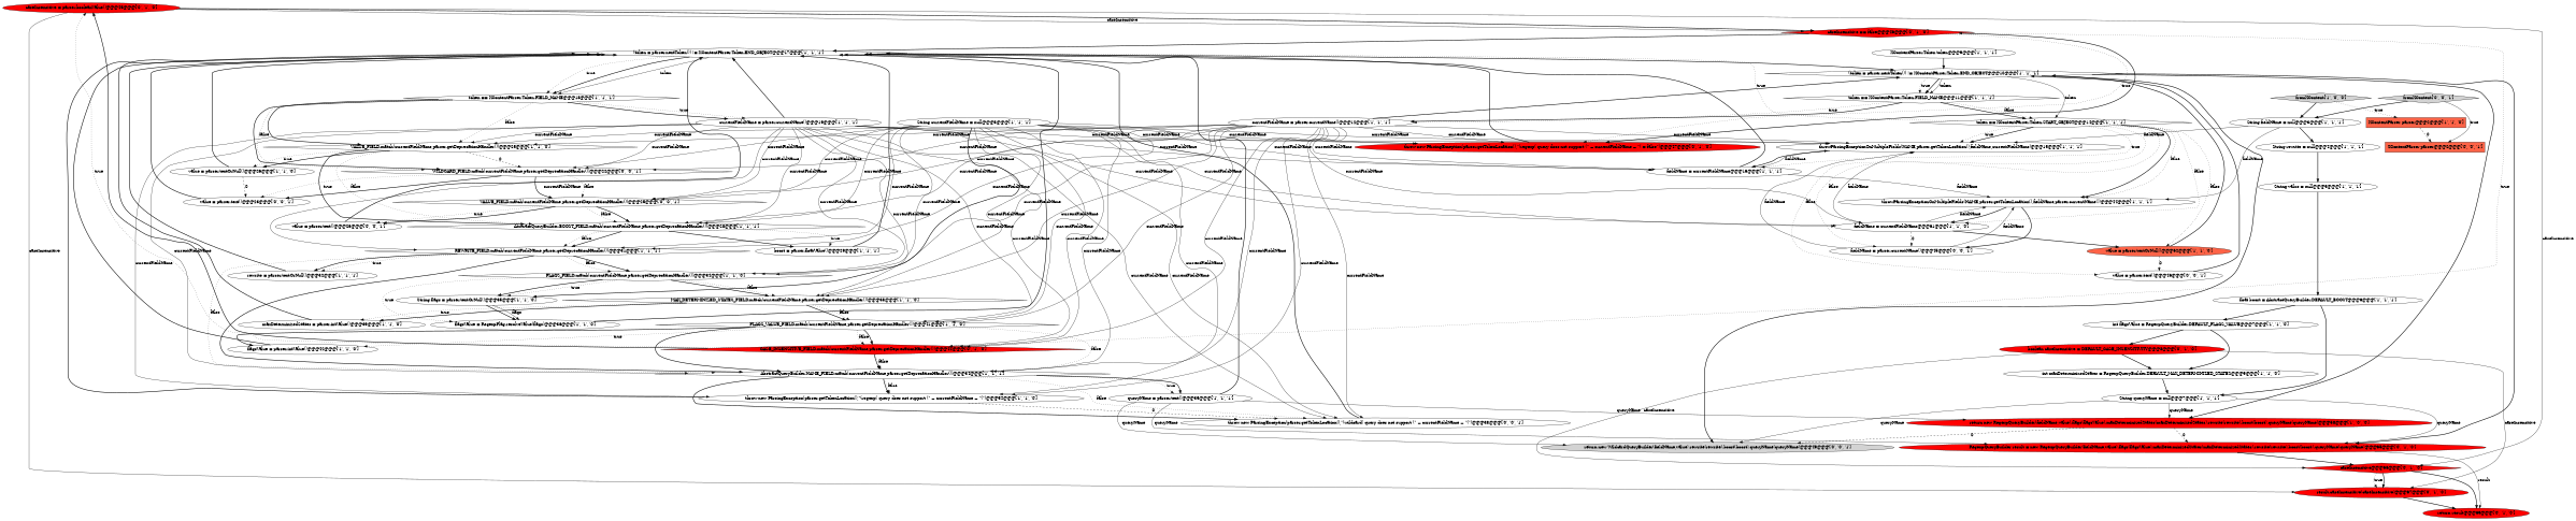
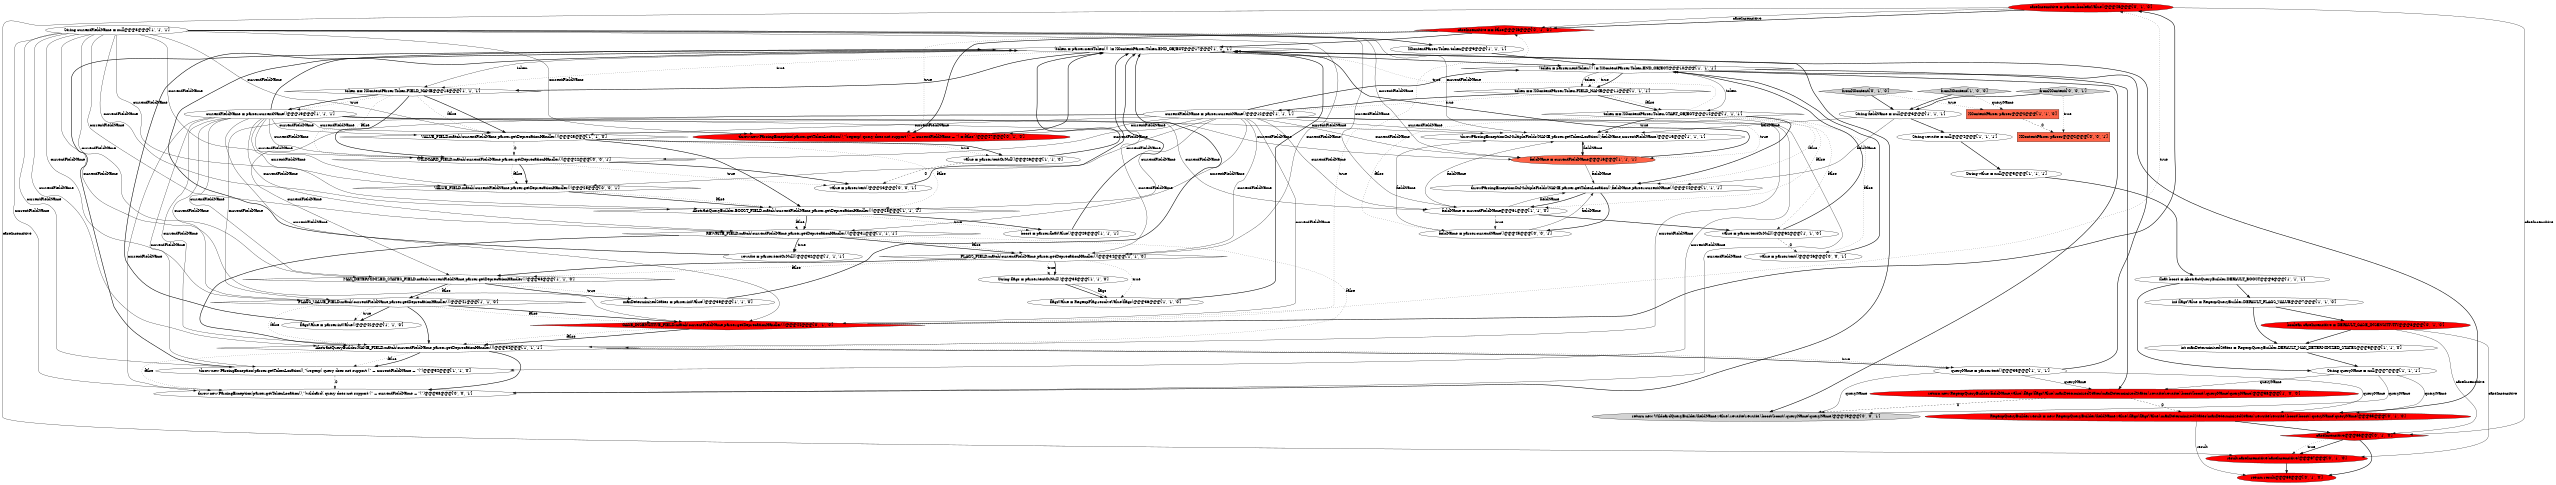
  digraph {
    node [fillcolor=white shape=ellipse style=filled]
    edge [style=bold]
    n1 [label="int flagsValue = RegexpQueryBuilder.DEFAULT_FLAGS_VALUE@@@7@@@['1', '1', '0']"]
    n2 [label="int maxDeterminizedStates = RegexpQueryBuilder.DEFAULT_MAX_DETERMINIZED_STATES@@@9@@@['1', '1', '0']"]
    n3 [fillcolor=red label="boolean caseInsensitive = DEFAULT_CASE_INSENSITIVITY@@@8@@@['0', '1', '0']"]
    n4 [label="String queryName = null@@@7@@@['1', '1', '1']"]
    n5 [fillcolor=red label="caseInsensitive@@@66@@@['0', '1', '0']" shape=diamond]
    n6 [fillcolor=red label="result.caseInsensitive(caseInsensitive)@@@67@@@['0', '1', '0']"]
    n7 [label="boost = parser.floatValue()@@@29@@@['1', '1', '1']"]
    n8 [label="(token = parser.nextToken()) != XContentParser.Token.END_OBJECT@@@17@@@['1', '1', '1']" shape=diamond]
    n9 [label="(token = parser.nextToken()) != XContentParser.Token.END_OBJECT@@@10@@@['1', '1', '1']" shape=diamond]
    n10 [label="token == XContentParser.Token.FIELD_NAME@@@18@@@['1', '1', '1']" shape=diamond]
    n11 [fillcolor=red label="CASE_INSENSITIVE_FIELD.match(currentFieldName,parser.getDeprecationHandler())@@@44@@@['0', '1', '0']" shape=diamond]
    n12 [fillcolor=red label="caseInsensitive = parser.booleanValue()@@@45@@@['0', '1', '0']"]
    n13 [label="AbstractQueryBuilder.NAME_FIELD.match(currentFieldName,parser.getDeprecationHandler())@@@34@@@['1', '1', '1']" shape=diamond]
    n14 [fillcolor=red label="caseInsensitive == false@@@46@@@['0', '1', '0']" shape=diamond]
    n15 [label="throw new ParsingException(parser.getTokenLocation(),\"(regexp( query does not support (\" + currentFieldName + \"(\")@@@54@@@['1', '1', '0']"]
    n16 [label="throw new ParsingException(parser.getTokenLocation(),\"(wildcard( query does not support (\" + currentFieldName + \"(\")@@@38@@@['0', '0', '1']"]
    n17 [label="queryName = parser.text()@@@35@@@['1', '1', '1']"]
    n18 [fillcolor=red label="throw new ParsingException(parser.getTokenLocation(),\"(regexp( query does not support (\" + currentFieldName + \"( = false\")@@@47@@@['0', '1', '0']"]
    n19 [label="VALUE_FIELD.match(currentFieldName,parser.getDeprecationHandler())@@@25@@@['0', '0', '1']" shape=diamond]
    n20 [label="AbstractQueryBuilder.BOOST_FIELD.match(currentFieldName,parser.getDeprecationHandler())@@@28@@@['1', '1', '1']" shape=diamond]
-   n21 [label="value = parser.text()@@@26@@@['0', '0', '1']"]
    n22 [label="REWRITE_FIELD.match(currentFieldName,parser.getDeprecationHandler())@@@31@@@['1', '1', '1']" shape=diamond]
    n23 [label="value = parser.text()@@@46@@@['0', '0', '1']"]
    n24 [label="token == XContentParser.Token.START_OBJECT@@@14@@@['1', '1', '1']" shape=diamond]
    n25 [fillcolor=red label="RegexpQueryBuilder result = new RegexpQueryBuilder(fieldName,value).flags(flagsValue).maxDeterminizedStates(maxDeterminizedStates).rewrite(rewrite).boost(boost).queryName(queryName)@@@65@@@['0', '1', '0']"]
    n26 [fillcolor=red label="return new RegexpQueryBuilder(fieldName,value).flags(flagsValue).maxDeterminizedStates(maxDeterminizedStates).rewrite(rewrite).boost(boost).queryName(queryName)@@@58@@@['1', '0', '0']"]
    n27 [label="token == XContentParser.Token.FIELD_NAME@@@11@@@['1', '1', '1']" shape=diamond]
    n28 [fillcolor=lightgray label="return new WildcardQueryBuilder(fieldName,value).rewrite(rewrite).boost(boost).queryName(queryName)@@@49@@@['0', '0', '1']"]
    n29 [label="currentFieldName = parser.currentName()@@@19@@@['1', '1', '1']"]
    n30 [label="VALUE_FIELD.match(currentFieldName,parser.getDeprecationHandler())@@@25@@@['1', '1', '0']" shape=diamond]
    n31 [label="WILDCARD_FIELD.match(currentFieldName,parser.getDeprecationHandler())@@@22@@@['0', '0', '1']" shape=diamond]
    n32 [label="throwParsingExceptionOnMultipleFields(NAME,parser.getTokenLocation(),fieldName,currentFieldName)@@@15@@@['1', '1', '1']"]
    n33 [label="FLAGS_VALUE_FIELD.match(currentFieldName,parser.getDeprecationHandler())@@@41@@@['1', '1', '0']" shape=diamond]
    n34 [label="fieldName = currentFieldName@@@61@@@['1', '1', '0']"]
-   n35 [label="fieldName = currentFieldName@@@16@@@['1', '1', '1']"]
+   n35 [fillcolor=tomato label="fieldName = currentFieldName@@@16@@@['1', '1', '1']"]
    n36 [label="FLAGS_FIELD.match(currentFieldName,parser.getDeprecationHandler())@@@34@@@['1', '1', '0']" shape=diamond]
    n37 [label="MAX_DETERMINIZED_STATES_FIELD.match(currentFieldName,parser.getDeprecationHandler())@@@38@@@['1', '1', '0']" shape=diamond]
    n38 [label="value = parser.textOrNull()@@@26@@@['1', '1', '0']"]
    n39 [label="value = parser.text()@@@23@@@['0', '0', '1']"]
    n40 [label="String fieldName = null@@@3@@@['1', '1', '1']"]
    n41 [label="throwParsingExceptionOnMultipleFields(NAME,parser.getTokenLocation(),fieldName,parser.currentName())@@@44@@@['1', '1', '1']"]
    n42 [label="String rewrite = null@@@4@@@['1', '1', '1']"]
    n43 [label="fieldName = parser.currentName()@@@45@@@['0', '0', '1']"]
    n44 [label="String value = null@@@5@@@['1', '1', '1']"]
    n45 [label="XContentParser.Token token@@@9@@@['1', '1', '1']"]
    n46 [fillcolor=red label="return result@@@69@@@['0', '1', '0']"]
    n47 [label="flagsValue = parser.intValue()@@@42@@@['1', '1', '0']"]
-   n48 [fillcolor=tomato label="value = parser.textOrNull()@@@62@@@['1', '1', '0']"]
+   n48 [label="value = parser.textOrNull()@@@62@@@['1', '1', '0']"]
    n49 [label="rewrite = parser.textOrNull()@@@32@@@['1', '1', '1']"]
    n50 [label="flagsValue = RegexpFlag.resolveValue(flags)@@@36@@@['1', '1', '0']"]
    n51 [label="String flags = parser.textOrNull()@@@35@@@['1', '1', '0']"]
    n52 [label="maxDeterminizedStates = parser.intValue()@@@39@@@['1', '1', '0']"]
    n53 [fillcolor=lightgray label="fromXContent['0', '0', '1']" shape=diamond]
    n54 [fillcolor=tomato label="XContentParser parser@@@2@@@['0', '0', '1']" shape=box]
    n55 [label="currentFieldName = parser.currentName()@@@12@@@['1', '1', '1']"]
+   n56 [fillcolor=lightgray label="fromXContent['0', '1', '0']" shape=diamond]
    n57 [fillcolor=tomato label="XContentParser parser@@@2@@@['1', '1', '0']" shape=box]
    n58 [label="float boost = AbstractQueryBuilder.DEFAULT_BOOST@@@6@@@['1', '1', '1']"]
    n59 [fillcolor=lightgray label="fromXContent['1', '0', '0']" shape=diamond]
    n60 [label="String currentFieldName = null@@@8@@@['1', '1', '1']"]
    n1 -> n2
    n1 -> n3
    n2 -> n4
    n3 -> n2
    n3 -> n5 [label=caseInsensitive style=solid]
    n3 -> n6 [label=caseInsensitive style=solid]
    n4 -> n25 [label=queryName style=solid]
    n4 -> n26 [label=queryName style=solid]
    n4 -> n28 [label=queryName style=solid]
    n5 -> n6
    n5 -> n6 [label=true style=dotted]
    n5 -> n46
    n6 -> n46
    n7 -> n8
    n8 -> n9
    n8 -> n10
    n8 -> n10 [label=token style=solid]
    n8 -> n10 [label=true style=dotted]
    n9 -> n24 [label=token style=solid]
    n9 -> n25
    n9 -> n26
    n9 -> n27
    n9 -> n27 [label=token style=solid]
    n9 -> n27 [label=true style=dotted]
    n9 -> n28
    n10 -> n29 [label=true style=dotted]
    n10 -> n29
    n10 -> n30
    n10 -> n30 [label=false style=dotted]
    n10 -> n31 [label=false style=dotted]
    n10 -> n31
    n11 -> n12
    n11 -> n12 [label=true style=dotted]
    n11 -> n13 [label=false style=dotted]
    n11 -> n13
    n11 -> n14 [label=true style=dotted]
    n12 -> n5 [label=caseInsensitive style=solid]
    n12 -> n6 [label=caseInsensitive style=solid]
    n12 -> n14
    n12 -> n14 [label=caseInsensitive style=solid]
    n13 -> n15 [label=false style=dotted]
    n13 -> n15
    n13 -> n16 [label=false style=dotted]
    n13 -> n16
    n13 -> n17
    n13 -> n17 [label=true style=dotted]
    n14 -> n8
    n14 -> n18 [label=true style=dotted]
    n14 -> n18
    n15 -> n8
    n15 -> n16 [label=0 style=dashed]
    n16 -> n8
    n17 -> n8
    n17 -> n25 [label=queryName style=solid]
    n17 -> n26 [label=queryName style=solid]
    n17 -> n28 [label=queryName style=solid]
    n18 -> n8
    n19 -> n20
    n19 -> n20 [label=false style=dotted]
-   n19 -> n21 [label=true style=dotted]
-   n19 -> n21
    n20 -> n7 [label=true style=dotted]
    n20 -> n7
    n20 -> n22
    n20 -> n22 [label=false style=dotted]
-   n21 -> n8
    n22 -> n13 [label=false style=dotted]
    n22 -> n13
    n22 -> n36
    n22 -> n36 [label=false style=dotted]
    n22 -> n49 [label=true style=dotted]
    n22 -> n49
    n23 -> n9
    n24 -> n8 [label=true style=dotted]
    n24 -> n23 [label=false style=dotted]
    n24 -> n32
    n24 -> n32 [label=true style=dotted]
    n24 -> n34 [label=false style=dotted]
    n24 -> n35 [label=true style=dotted]
    n24 -> n41
    n24 -> n41 [label=false style=dotted]
    n24 -> n43 [label=false style=dotted]
    n24 -> n48 [label=false style=dotted]
    n25 -> n5
    n25 -> n46 [label=result style=solid]
    n26 -> n25 [label=0 style=dashed]
    n26 -> n28 [label=0 style=dashed]
    n27 -> n24
    n27 -> n24 [label=false style=dotted]
    n27 -> n55 [label=true style=dotted]
    n27 -> n55
    n29 -> n8
    n29 -> n11 [label=currentFieldName style=solid]
    n29 -> n13 [label=currentFieldName style=solid]
    n29 -> n15 [label=currentFieldName style=solid]
    n29 -> n16 [label=currentFieldName style=solid]
    n29 -> n18 [label=currentFieldName style=solid]
    n29 -> n19 [label=currentFieldName style=solid]
    n29 -> n20 [label=currentFieldName style=solid]
    n29 -> n22 [label=currentFieldName style=solid]
    n29 -> n30 [label=currentFieldName style=solid]
    n29 -> n31 [label=currentFieldName style=solid]
    n29 -> n32 [label=currentFieldName style=solid]
    n29 -> n33 [label=currentFieldName style=solid]
    n29 -> n34 [label=currentFieldName style=solid]
    n29 -> n35 [label=currentFieldName style=solid]
    n29 -> n36 [label=currentFieldName style=solid]
    n29 -> n37 [label=currentFieldName style=solid]
    n30 -> n20
    n30 -> n20 [label=false style=dotted]
    n30 -> n31 [label=0 style=dashed]
    n30 -> n38
    n30 -> n38 [label=true style=dotted]
    n31 -> n19
    n31 -> n19 [label=false style=dotted]
    n31 -> n39 [label=true style=dotted]
    n31 -> n39
    n32 -> n35
    n33 -> n11 [label=false style=dotted]
    n33 -> n11
    n33 -> n13
    n33 -> n13 [label=false style=dotted]
    n33 -> n47
    n33 -> n47 [label=true style=dotted]
    n34 -> n32 [label=fieldName style=solid]
    n34 -> n41 [label=fieldName style=solid]
-   n34 -> n43 [label=0 style=dashed]
+   n34 -> n43 [label=true style=dashed]
    n34 -> n48
    n35 -> n8
    n35 -> n32 [label=fieldName style=solid]
    n35 -> n41 [label=fieldName style=solid]
    n36 -> n37
    n36 -> n37 [label=false style=dotted]
    n36 -> n50 [label=true style=dotted]
    n36 -> n51 [label=true style=dotted]
    n36 -> n51
    n37 -> n33
    n37 -> n33 [label=false style=dotted]
    n37 -> n52 [label=true style=dotted]
    n37 -> n52
    n38 -> n8
    n38 -> n39 [label=0 style=dashed]
    n39 -> n8
    n40 -> n32 [label=fieldName style=solid]
    n40 -> n41 [label=fieldName style=solid]
    n40 -> n42
    n41 -> n34
    n41 -> n43
    n42 -> n44
    n43 -> n32 [label=fieldName style=solid]
    n43 -> n41 [label=fieldName style=solid]
    n44 -> n58
    n45 -> n9
    n47 -> n8
    n48 -> n9
    n48 -> n23 [label=0 style=dashed]
    n49 -> n8
    n50 -> n8
    n51 -> n50
    n51 -> n50 [label=flags style=solid]
    n52 -> n8
    n53 -> n40
-   n53 -> n54 [label=true style=solid]
+   n53 -> n54 [label=true style=dotted]
    n55 -> n9
    n55 -> n11 [label=currentFieldName style=solid]
    n55 -> n13 [label=currentFieldName style=solid]
    n55 -> n15 [label=currentFieldName style=solid]
    n55 -> n16 [label=currentFieldName style=solid]
    n55 -> n18 [label=currentFieldName style=solid]
    n55 -> n19 [label=currentFieldName style=solid]
    n55 -> n20 [label=currentFieldName style=solid]
    n55 -> n22 [label=currentFieldName style=solid]
    n55 -> n30 [label=currentFieldName style=solid]
    n55 -> n31 [label=currentFieldName style=solid]
    n55 -> n32 [label=currentFieldName style=solid]
    n55 -> n33 [label=currentFieldName style=solid]
    n55 -> n34 [label=currentFieldName style=solid]
    n55 -> n35 [label=currentFieldName style=solid]
    n55 -> n36 [label=currentFieldName style=solid]
    n55 -> n37 [label=currentFieldName style=solid]
+   n56 -> n40
+   n56 -> n57 [label=true style=dotted]
    n57 -> n54 [label=0 style=dashed]
    n58 -> n1
    n58 -> n4
    n59 -> n40
-   n59 -> n57 [label=true style=dotted]
+   n59 -> n57 [label=queryName style=dotted]
    n60 -> n11 [label=currentFieldName style=solid]
    n60 -> n13 [label=currentFieldName style=solid]
    n60 -> n15 [label=currentFieldName style=solid]
    n60 -> n16 [label=currentFieldName style=solid]
    n60 -> n18 [label=currentFieldName style=solid]
    n60 -> n19 [label=currentFieldName style=solid]
    n60 -> n20 [label=currentFieldName style=solid]
    n60 -> n22 [label=currentFieldName style=solid]
    n60 -> n30 [label=currentFieldName style=solid]
    n60 -> n31 [label=currentFieldName style=solid]
    n60 -> n32 [label=currentFieldName style=solid]
    n60 -> n33 [label=currentFieldName style=solid]
    n60 -> n34 [label=currentFieldName style=solid]
    n60 -> n35 [label=currentFieldName style=solid]
    n60 -> n36 [label=currentFieldName style=solid]
    n60 -> n37 [label=currentFieldName style=solid]
-   n60 -> n51
+   n60 -> n45
  }
